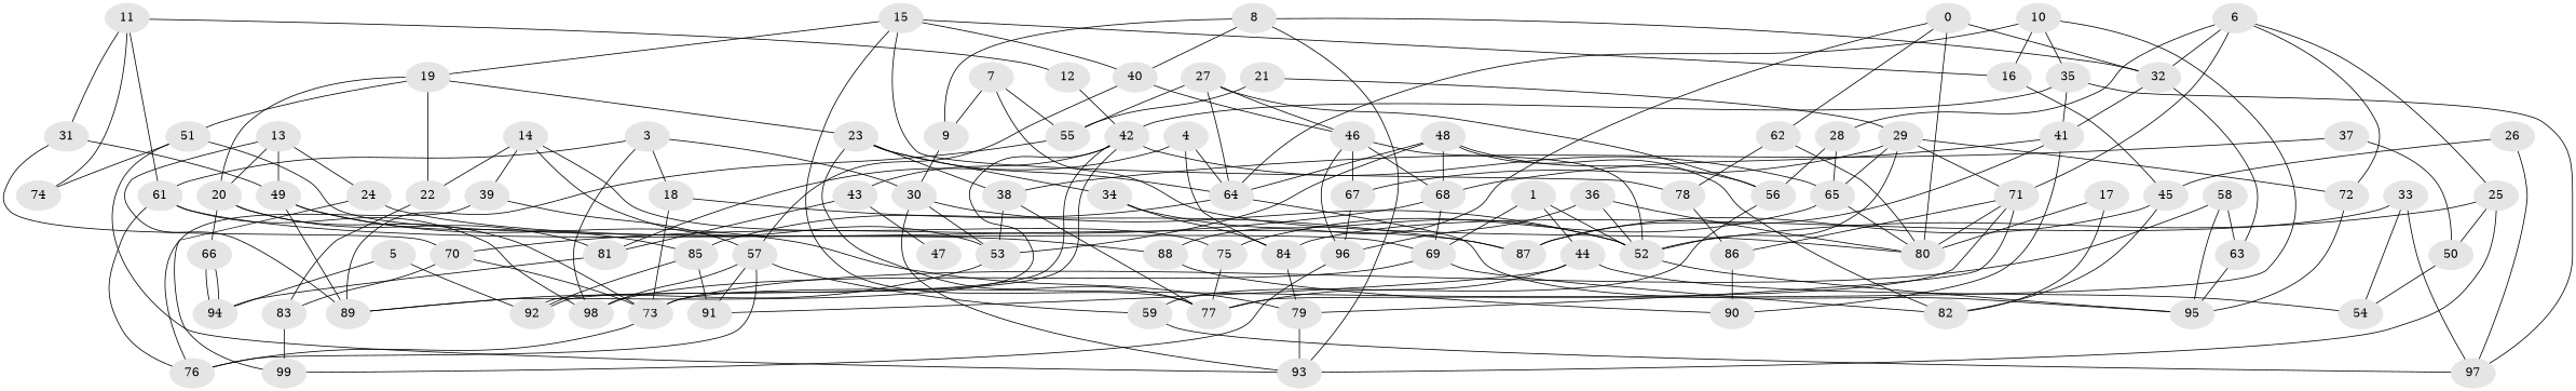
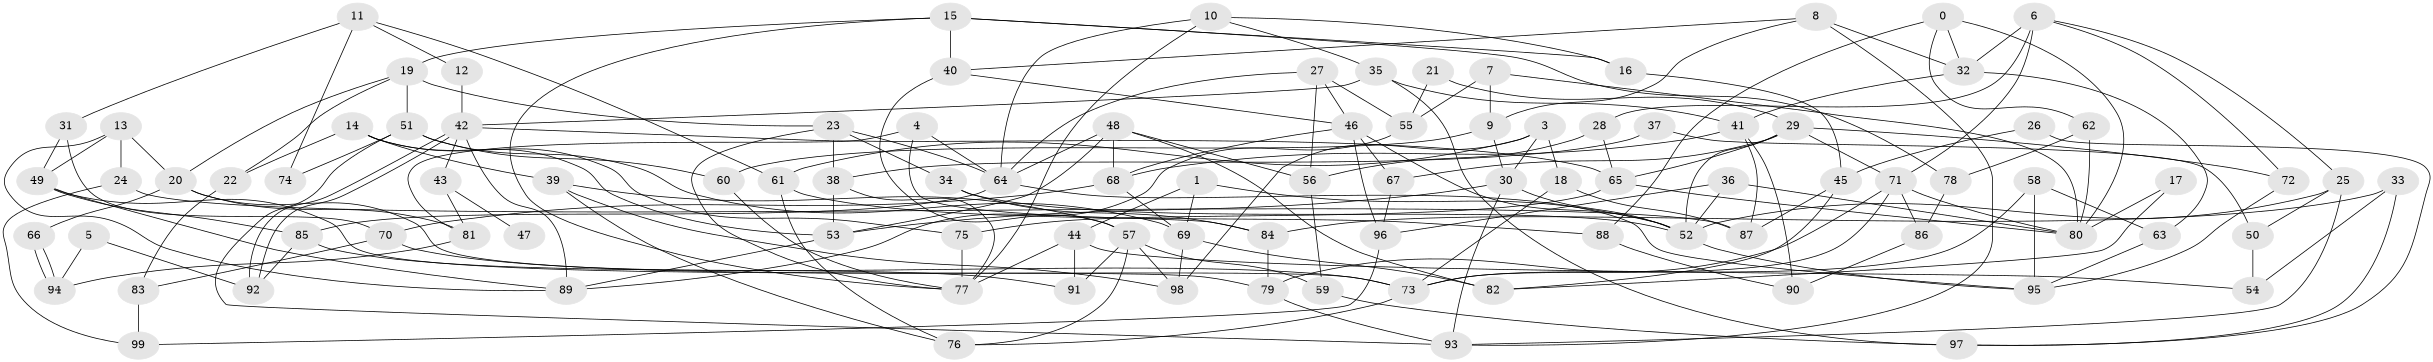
  graph {
    node [color=gray90 style=filled]
    1
    44
    52
    69
    77
    54
    91
    95
    98
    82
    n11 [label=0]
    32
    62
    80
    88
    41
    63
    78
    90
    3
    18
    30
    61
    73
    87
    93
    53
    76
    4
    64
    81
    84
    85
    94
    79
    5
    92
    6
    25
    28
    71
    72
    50
    56
    65
    86
    7
    9
    55
+   60
    89
    8
    40
    46
    57
    10
    16
    35
    45
    42
    97
    11
    74
    12
    31
    49
    70
    43
    13
    20
    24
    66
    99
    14
    22
    39
    75
    83
    15
    19
    23
    51
    17
    34
    38
    21
    29
    67
    26
    27
    96
    68
    59
    33
    36
    37
    47
    48
    58
    1 -- 44
    1 -- 52
    1 -- 69
    44 -- 77
    44 -- 54
    44 -- 91
    52 -- 95
    69 -- 98
    69 -- 82
    n11 -- 32
    n11 -- 62
    n11 -- 80
    n11 -- 88
    32 -- 41
    32 -- 63
    62 -- 80
    62 -- 78
    88 -- 90
    41 -- 90
    41 -- 87
    41 -- 68
    63 -- 95
    78 -- 86
    3 -- 98
    3 -- 18
    3 -- 30
    3 -- 61
    18 -- 73
    18 -- 87
    30 -- 52
    30 -- 93
    30 -- 53
-   61 -- 98
+   39 -- 98
    61 -- 88
    61 -- 76
    73 -- 76
    53 -- 89
    4 -- 64
    4 -- 81
    4 -- 84
    64 -- 95
    64 -- 85
    81 -- 94
    84 -- 79
    85 -- 91
    85 -- 92
    79 -- 93
    5 -- 94
    5 -- 92
    6 -- 32
    6 -- 25
    6 -- 28
    6 -- 71
    6 -- 72
    25 -- 52
    25 -- 93
    25 -- 50
    28 -- 56
    28 -- 65
    71 -- 80
    71 -- 73
    71 -- 79
    71 -- 86
    72 -- 95
    50 -- 54
    56 -- 59
    65 -- 80
    65 -- 75
    86 -- 90
    7 -- 80
    7 -- 9
    7 -- 55
    9 -- 30
+   9 -- 60
    55 -- 89
+   60 -- 77
    8 -- 32
    8 -- 93
    8 -- 9
    8 -- 40
    40 -- 46
    40 -- 57
    46 -- 52
    46 -- 67
    46 -- 96
    46 -- 68
    57 -- 91
    57 -- 98
    57 -- 76
    57 -- 59
    10 -- 77
    10 -- 64
    10 -- 16
    10 -- 35
    16 -- 45
    35 -- 41
    35 -- 42
    35 -- 97
    45 -- 82
    45 -- 87
    42 -- 92
    42 -- 92
    42 -- 65
    42 -- 89
    42 -- 43
    11 -- 61
    11 -- 74
    11 -- 12
    11 -- 31
    12 -- 42
    31 -- 49
    31 -- 70
    49 -- 85
    49 -- 79
    49 -- 89
    70 -- 73
    70 -- 83
    43 -- 81
    43 -- 47
    13 -- 89
    13 -- 49
    13 -- 20
    13 -- 24
    20 -- 73
    20 -- 81
    20 -- 66
    24 -- 87
    24 -- 99
    66 -- 94
    66 -- 94
    14 -- 53
    14 -- 22
    14 -- 39
    14 -- 75
    22 -- 83
    39 -- 76
    39 -- 57
    75 -- 77
    83 -- 99
    15 -- 77
    15 -- 78
    15 -- 40
    15 -- 16
    15 -- 19
    19 -- 20
    19 -- 22
    19 -- 23
    19 -- 51
    23 -- 77
    23 -- 64
    23 -- 34
    23 -- 38
    51 -- 69
    51 -- 93
+   51 -- 60
    51 -- 74
    17 -- 82
    17 -- 80
    34 -- 52
    34 -- 84
    38 -- 77
    38 -- 53
    21 -- 55
    21 -- 29
    29 -- 52
    29 -- 71
    29 -- 72
    29 -- 65
    29 -- 67
    67 -- 96
    26 -- 45
    26 -- 97
    27 -- 64
    27 -- 56
    27 -- 55
    27 -- 46
    96 -- 99
    68 -- 69
    68 -- 70
    59 -- 97
    33 -- 54
    33 -- 84
    33 -- 97
    36 -- 52
    36 -- 80
    36 -- 96
    37 -- 50
    37 -- 38
    48 -- 82
    48 -- 53
    48 -- 64
    48 -- 56
    48 -- 68
    58 -- 95
    58 -- 63
    58 -- 73
  }
